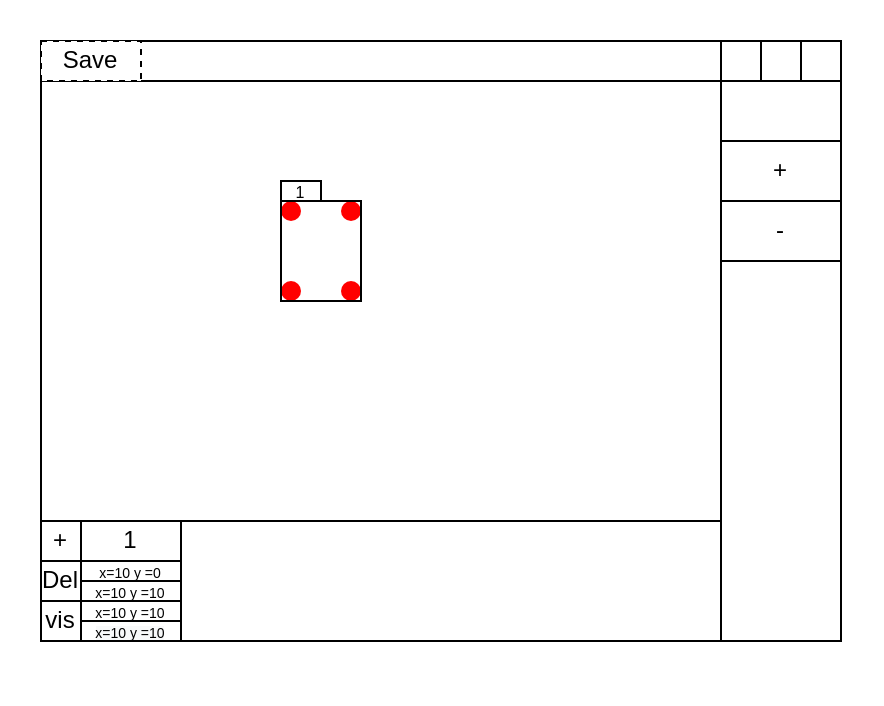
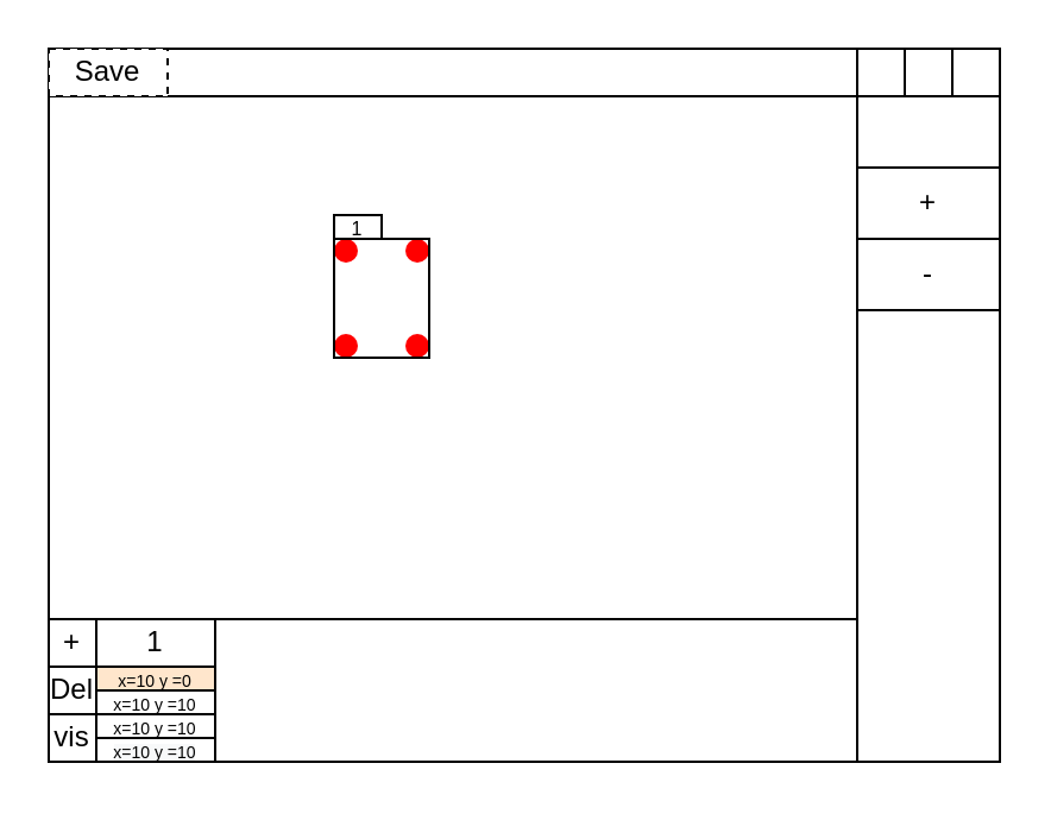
  <mxCell id="0" />
  <mxCell id="1" parent="0" />
  <mxCell id="2" value="" style="rounded=0;whiteSpace=wrap;html=1;" vertex="1" parent="1"><mxGeometry x="20" y="20" width="400" height="300" as="geometry" /></mxCell>
  <mxCell id="3" value="" style="rounded=0;whiteSpace=wrap;html=1;" vertex="1" parent="1"><mxGeometry x="20" y="20" width="400" height="20" as="geometry" /></mxCell>
  <mxCell id="4" value="" style="rounded=0;whiteSpace=wrap;html=1;" vertex="1" parent="1"><mxGeometry x="360" y="20" width="60" height="20" as="geometry" /></mxCell>
  <mxCell id="5" value="" style="rounded=0;whiteSpace=wrap;html=1;" vertex="1" parent="1"><mxGeometry x="360" y="20" width="20" height="20" as="geometry" /></mxCell>
  <mxCell id="6" value="" style="rounded=0;whiteSpace=wrap;html=1;" vertex="1" parent="1"><mxGeometry x="380" y="20" width="20" height="20" as="geometry" /></mxCell>
  <mxCell id="7" value="" style="rounded=0;whiteSpace=wrap;html=1;" vertex="1" parent="1"><mxGeometry x="20" y="40" width="340" height="220" as="geometry" /></mxCell>
  <mxCell id="8" value="" style="rounded=0;whiteSpace=wrap;html=1;" vertex="1" parent="1"><mxGeometry x="20" y="260" width="340" height="60" as="geometry" /></mxCell>
  <mxCell id="9" value="+" style="rounded=0;whiteSpace=wrap;html=1;" vertex="1" parent="1"><mxGeometry x="360" y="70" width="60" height="30" as="geometry" /></mxCell>
  <mxCell id="10" value="-" style="rounded=0;whiteSpace=wrap;html=1;" vertex="1" parent="1"><mxGeometry x="360" y="100" width="60" height="30" as="geometry" /></mxCell>
  <mxCell id="11" value="" style="rounded=0;whiteSpace=wrap;html=1;" vertex="1" parent="1"><mxGeometry x="20" y="260" width="20" height="60" as="geometry" /></mxCell>
  <mxCell id="12" value="+" style="rounded=0;whiteSpace=wrap;html=1;" vertex="1" parent="1"><mxGeometry x="20" y="260" width="20" height="20" as="geometry" /></mxCell>
  <mxCell id="13" value="vis" style="rounded=0;whiteSpace=wrap;html=1;" vertex="1" parent="1"><mxGeometry x="20" y="300" width="20" height="20" as="geometry" /></mxCell>
  <mxCell id="14" value="Del" style="rounded=0;whiteSpace=wrap;html=1;" vertex="1" parent="1"><mxGeometry x="20" y="280" width="20" height="20" as="geometry" /></mxCell>
  <mxCell id="15" value="" style="shape=image;verticalLabelPosition=bottom;labelBackgroundColor=#ffffff;verticalAlign=top;aspect=fixed;imageAspect=0;image=https://bgtrk.ru/upload/resize_cache/iblock/291/600_6000_1/29182ab24717d75a90b3210115db8cd4.jpeg;" vertex="1" parent="1"><mxGeometry x="20" y="43.75" width="340" height="212.5" as="geometry" /></mxCell>
  <mxCell id="16" value="" style="ellipse;whiteSpace=wrap;html=1;aspect=fixed;strokeColor=none;fillColor=#FF0000;" vertex="1" parent="1"><mxGeometry x="140" y="100" width="10" height="10" as="geometry" /></mxCell>
  <mxCell id="17" value="" style="ellipse;whiteSpace=wrap;html=1;aspect=fixed;strokeColor=none;fillColor=#FF0000;" vertex="1" parent="1"><mxGeometry x="170" y="100" width="10" height="10" as="geometry" /></mxCell>
  <mxCell id="18" value="" style="ellipse;whiteSpace=wrap;html=1;aspect=fixed;strokeColor=none;fillColor=#FF0000;" vertex="1" parent="1"><mxGeometry x="170" y="140" width="10" height="10" as="geometry" /></mxCell>
  <mxCell id="19" value="" style="ellipse;whiteSpace=wrap;html=1;aspect=fixed;strokeColor=none;fillColor=#FF0000;" vertex="1" parent="1"><mxGeometry x="140" y="140" width="10" height="10" as="geometry" /></mxCell>
  <mxCell id="20" value="" style="rounded=0;whiteSpace=wrap;html=1;fillColor=none;" vertex="1" parent="1"><mxGeometry x="140" y="100" width="40" height="50" as="geometry" /></mxCell>
  <mxCell id="21" value="&lt;font style=&quot;font-size: 8px&quot;&gt;1&lt;/font&gt;" style="rounded=0;whiteSpace=wrap;html=1;" vertex="1" parent="1"><mxGeometry x="140" y="90" width="20" height="10" as="geometry" /></mxCell>
  <mxCell id="22" value="" style="rounded=0;whiteSpace=wrap;html=1;strokeColor=#000000;fillColor=#ffffff;" vertex="1" parent="1"><mxGeometry x="40" y="260" width="50" height="60" as="geometry" /></mxCell>
  <mxCell id="23" value="1" style="text;html=1;strokeColor=none;fillColor=none;align=center;verticalAlign=middle;whiteSpace=wrap;rounded=0;" vertex="1" parent="1"><mxGeometry x="45" y="260" width="40" height="20" as="geometry" /></mxCell>
- <mxCell id="24" value="&lt;font style=&quot;font-size: 7px&quot;&gt;x=10 y =0&lt;/font&gt;" style="rounded=0;whiteSpace=wrap;html=1;strokeColor=#000000;fillColor=#ffffff;" vertex="1" parent="1"><mxGeometry x="40" y="280" width="50" height="10" as="geometry" /></mxCell>
+ <mxCell id="24" value="&lt;font style=&quot;font-size: 7px&quot;&gt;x=10 y =0&lt;/font&gt;" style="rounded=0;whiteSpace=wrap;html=1;strokeColor=#000000;fillColor=#ffe6cc;" vertex="1" parent="1"><mxGeometry x="40" y="280" width="50" height="10" as="geometry" /></mxCell>
  <mxCell id="25" value="&lt;span style=&quot;font-size: 7px&quot;&gt;x=10 y =10&lt;/span&gt;" style="rounded=0;whiteSpace=wrap;html=1;strokeColor=#000000;fillColor=#ffffff;" vertex="1" parent="1"><mxGeometry x="40" y="290" width="50" height="10" as="geometry" /></mxCell>
  <mxCell id="26" value="&lt;span style=&quot;font-size: 7px&quot;&gt;x=10 y =10&lt;/span&gt;" style="rounded=0;whiteSpace=wrap;html=1;strokeColor=#000000;fillColor=#ffffff;" vertex="1" parent="1"><mxGeometry x="40" y="300" width="50" height="10" as="geometry" /></mxCell>
  <mxCell id="27" value="&#10;&#10;&lt;span style=&quot;color: rgb(0, 0, 0); font-family: helvetica; font-size: 7px; font-style: normal; font-weight: 400; letter-spacing: normal; text-align: center; text-indent: 0px; text-transform: none; word-spacing: 0px; background-color: rgb(248, 249, 250); display: inline; float: none;&quot;&gt;x=10 y =10&lt;/span&gt;&#10;&#10;" style="rounded=0;whiteSpace=wrap;html=1;strokeColor=#000000;fillColor=#ffffff;" vertex="1" parent="1"><mxGeometry x="40" y="310" width="50" height="10" as="geometry" /></mxCell>
  <mxCell id="28" value="Save" style="rounded=0;whiteSpace=wrap;html=1;strokeColor=#000000;fillColor=#ffffff;dashed=1;" vertex="1" parent="1"><mxGeometry x="20" y="20" width="50" height="20" as="geometry" /></mxCell>
